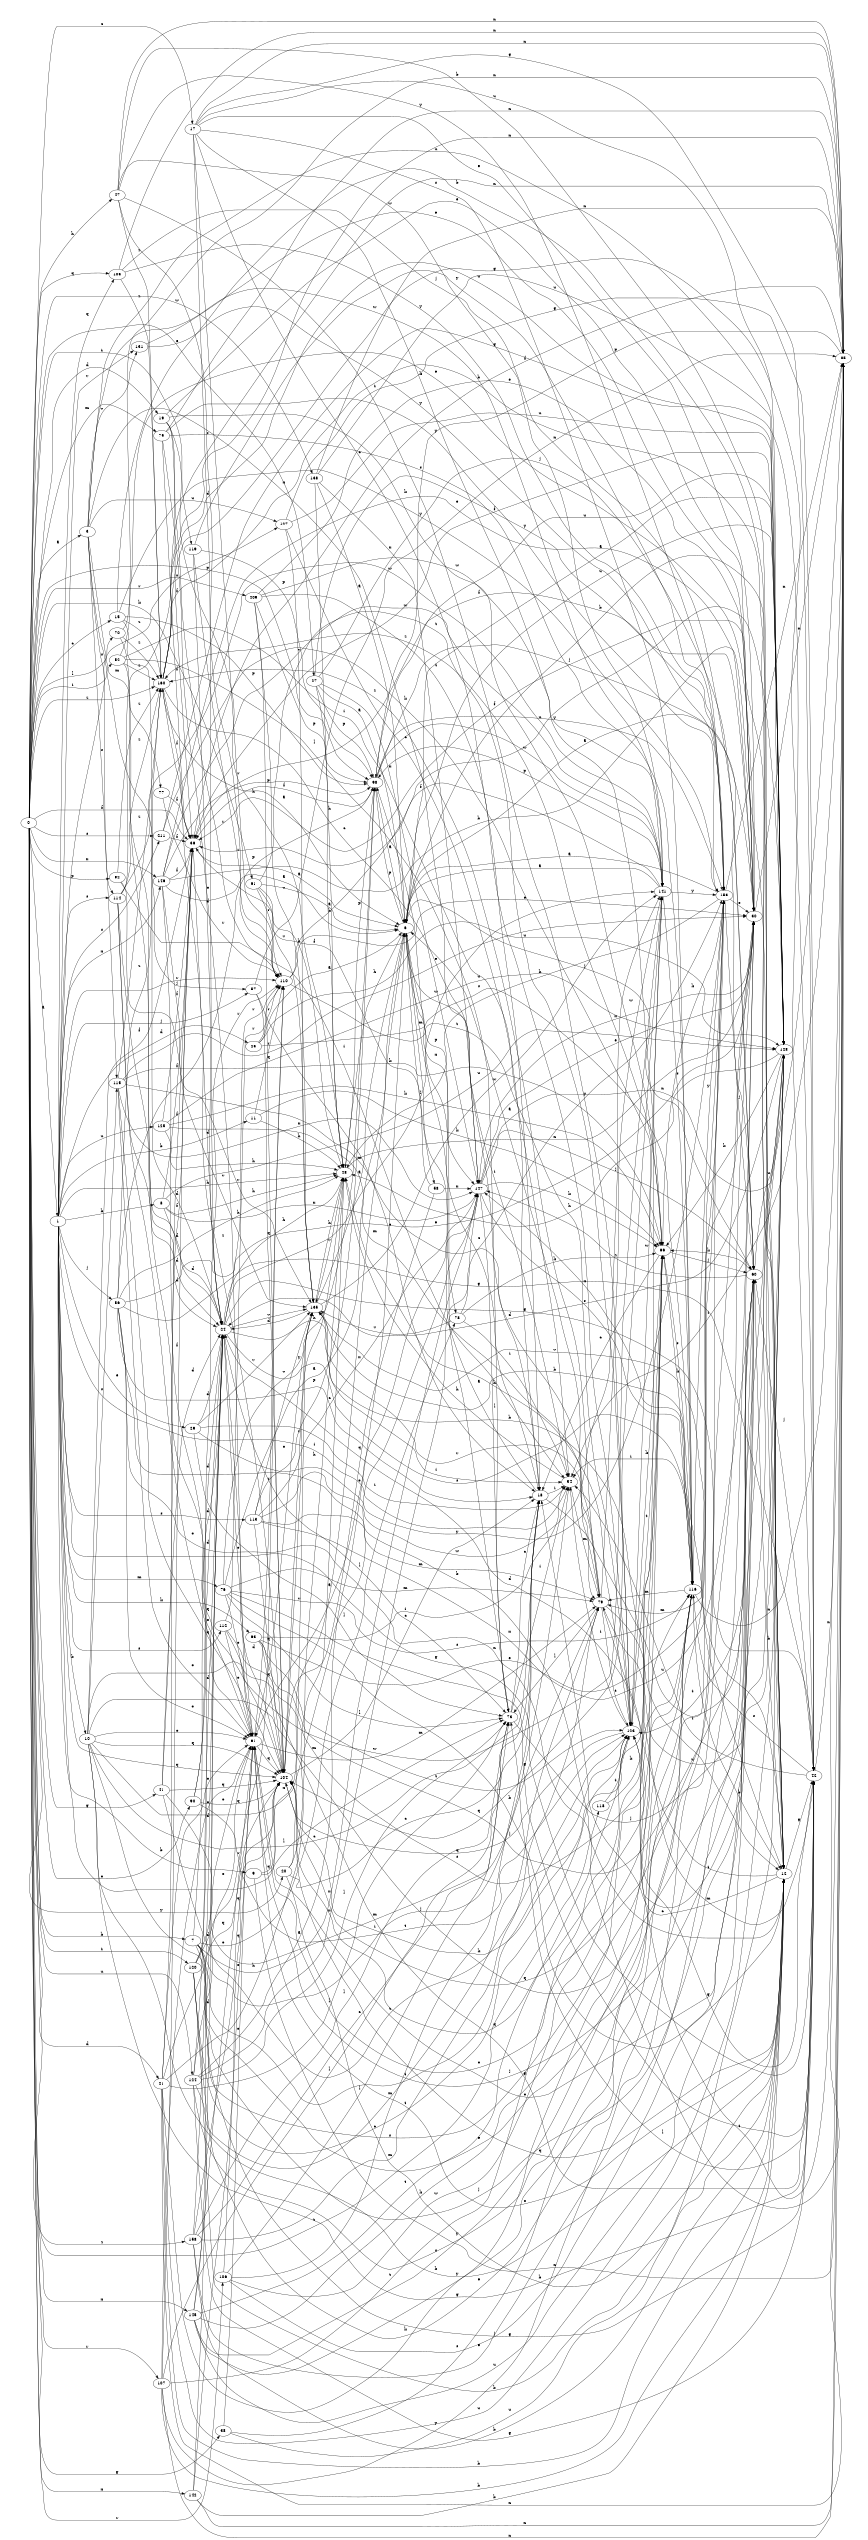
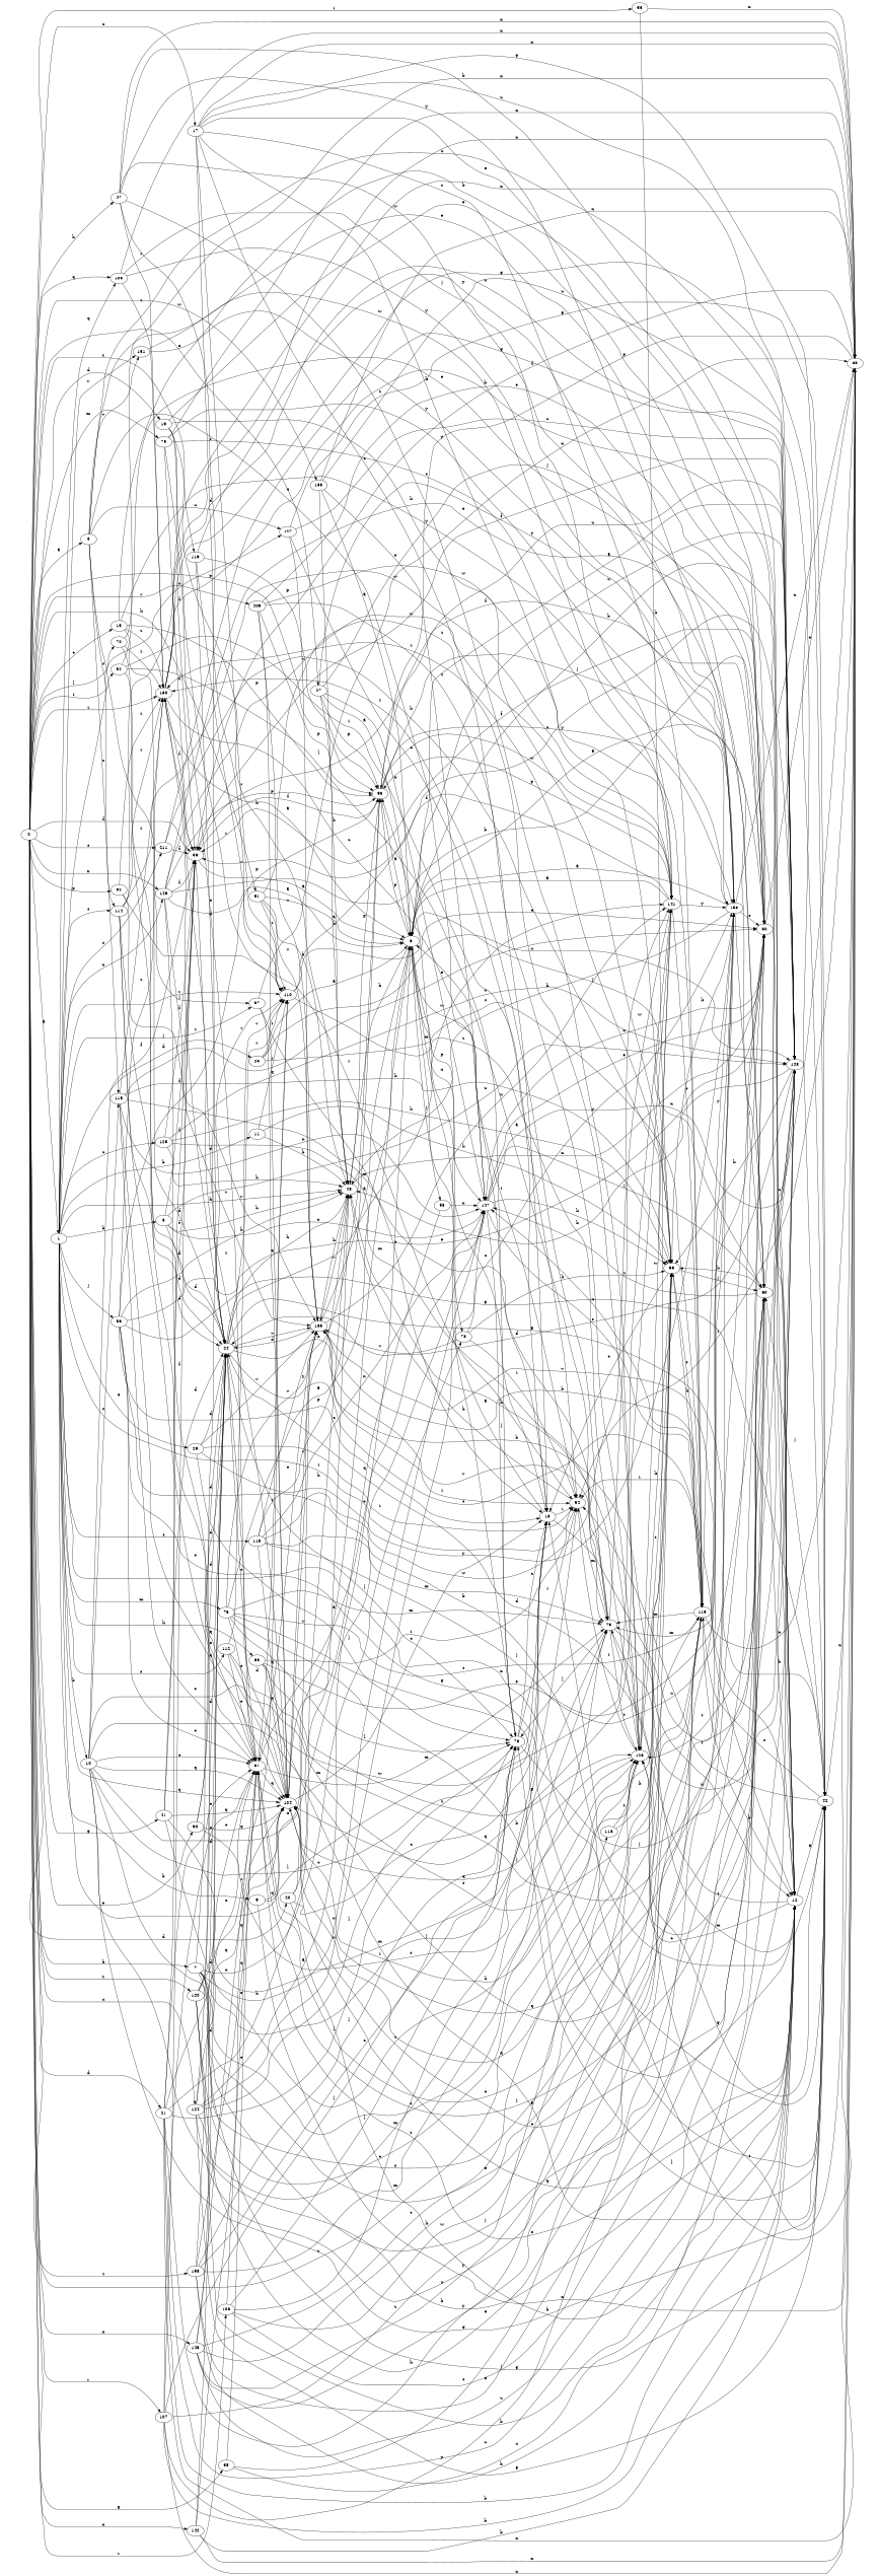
  strict digraph {
    rankdir=LR
    0
    1
    3
    7
    15
    17
    19
    20
    21
    27
    36
    38
    41
    47
    52
+   53
    61
    70
    75
    90
    92
    98
    103
    106
    107
    n26 [label=409]
    n27 [label=211]
    118
    119
    120
    124
    138
    142
    145
    146
    158
    160
    8
    9
    10
    11
    23
    29
    42
    48
    54
    56
    57
    63
    73
    76
    104
    110
    112
    113
    114
    125
    127
    131
-   77
    115
    141
    147
    128
    60
    78
    24
    30
    123
    12
    153
    18
    85
    116
    n75 [label=66]
    135
    91
    6
    79
    58
    0 -> 1 [label=a]
    0 -> 3 [label=a]
    0 -> 7 [label=b]
    0 -> 15 [label=c]
    0 -> 17 [label=c]
    0 -> 19 [label=d]
-   0 -> 20 [label=y]
+   0 -> 20 [label=d]
    0 -> 21 [label=d]
    0 -> 27 [label=e]
    0 -> 36 [label=f]
    0 -> 38 [label=g]
    0 -> 41 [label=g]
    0 -> 47 [label=h]
    0 -> 52 [label=i]
+   0 -> 53 [label=i]
    0 -> 61 [label=k]
    0 -> 70 [label=l]
    0 -> 75 [label=m]
    0 -> 90 [label=o]
    0 -> 92 [label=p]
    0 -> 98 [label=p]
    0 -> 103 [label=q]
    0 -> 106 [label=r]
    0 -> 107 [label=r]
    0 -> n26 [label=r]
    0 -> n27 [label=s]
    0 -> 118 [label=t]
    0 -> 119 [label=t]
    0 -> 120 [label=t]
    0 -> 124 [label=u]
    0 -> 138 [label=w]
    0 -> 142 [label=x]
    0 -> 145 [label=x]
    0 -> 146 [label=x]
    0 -> 158 [label=z]
    0 -> 160 [label=z]
    1 -> 103 [label=q]
    1 -> n27 [label=s]
    1 -> 146 [label=x]
    1 -> 8 [label=b]
    1 -> 9 [label=b]
    1 -> 10 [label=b]
    1 -> 11 [label=b]
    1 -> 23 [label=d]
    1 -> 29 [label=e]
    1 -> 42 [label=g]
    1 -> 48 [label=h]
    1 -> 54 [label=i]
    1 -> 56 [label=j]
    1 -> 57 [label=j]
    1 -> 63 [label=k]
    1 -> 73 [label=l]
    1 -> 76 [label=m]
    1 -> 104 [label=q]
    1 -> 110 [label=r]
    1 -> 112 [label=s]
    1 -> 113 [label=s]
    1 -> 114 [label=s]
    1 -> 125 [label=u]
    1 -> 127 [label=u]
    1 -> 131 [label=v]
    3 -> 57 [label=j]
    3 -> 114 [label=s]
    3 -> 127 [label=u]
    3 -> 131 [label=v]
-   3 -> 77 [label=m]
    3 -> 115 [label=s]
    3 -> 141 [label=w]
    3 -> 147 [label=x]
    3 -> 128 [label=u]
    7 -> 42 [label=g]
    7 -> 54 [label=i]
    7 -> 147 [label=x]
    7 -> 60 [label=j]
    7 -> 78 [label=m]
    7 -> 24 [label=d]
    7 -> 30 [label=e]
    7 -> 123 [label=t]
    15 -> 98 [label=p]
    15 -> 160 [label=z]
    15 -> 24 [label=d]
    15 -> 12 [label=b]
    15 -> 153 [label=y]
    17 -> 42 [label=g]
    17 -> 110 [label=r]
    17 -> 128 [label=u]
    17 -> 24 [label=d]
    17 -> 30 [label=e]
    17 -> 18 [label=c]
    17 -> 85 [label=n]
    17 -> 116 [label=s]
    17 -> n75 [label=k]
    19 -> 36 [label=f]
    19 -> 48 [label=h]
    19 -> 110 [label=r]
    19 -> 30 [label=e]
    19 -> n75 [label=k]
    20 -> 48 [label=h]
    20 -> 12 [label=b]
    20 -> 18 [label=c]
    20 -> 135 [label=v]
    21 -> 36 [label=f]
    21 -> 48 [label=h]
    21 -> 73 [label=l]
    21 -> 104 [label=q]
    21 -> 128 [label=u]
    21 -> 12 [label=b]
    21 -> 85 [label=n]
    21 -> n75 [label=k]
    21 -> 91 [label=o]
    27 -> 98 [label=p]
    27 -> 48 [label=h]
    27 -> 147 [label=x]
    27 -> 60 [label=j]
    27 -> 153 [label=y]
    27 -> 6 [label=a]
    36 -> 24 [label=d]
    36 -> 6 [label=a]
    38 -> 128 [label=u]
    38 -> 116 [label=s]
    38 -> 91 [label=o]
    41 -> 36 [label=f]
    41 -> 104 [label=q]
    41 -> 24 [label=d]
    41 -> 123 [label=t]
    41 -> 79 [label=m]
    47 -> 160 [label=z]
    47 -> 110 [label=r]
    47 -> 141 [label=w]
    47 -> 123 [label=t]
    47 -> 12 [label=b]
    47 -> 153 [label=y]
    47 -> 85 [label=n]
-   52 -> 160 [label=z]
+   24 -> 160 [label=z]
    52 -> 54 [label=i]
    52 -> 73 [label=l]
    52 -> 24 [label=d]
    52 -> 30 [label=e]
+   53 -> 85 [label=n]
+   53 -> n75 [label=k]
    61 -> 48 [label=h]
    61 -> 110 [label=r]
    61 -> 123 [label=t]
    61 -> 135 [label=v]
    61 -> 6 [label=a]
    70 -> 160 [label=z]
    70 -> 24 [label=d]
    70 -> 85 [label=n]
    75 -> 36 [label=f]
    75 -> 153 [label=y]
    75 -> 85 [label=n]
    75 -> 116 [label=s]
    75 -> 91 [label=o]
    90 -> 104 [label=q]
    90 -> 110 [label=r]
    90 -> 24 [label=d]
    90 -> 123 [label=t]
    92 -> 160 [label=z]
    92 -> 54 [label=i]
    92 -> 135 [label=v]
    98 -> 36 [label=f]
    98 -> 141 [label=w]
    98 -> 128 [label=u]
    98 -> 60 [label=j]
    98 -> 153 [label=y]
    98 -> 6 [label=a]
    103 -> 160 [label=z]
    103 -> 60 [label=j]
    103 -> 153 [label=y]
    103 -> 85 [label=n]
    106 -> 73 [label=l]
    106 -> 141 [label=w]
    106 -> 60 [label=j]
    106 -> 18 [label=c]
    106 -> 91 [label=o]
    107 -> 36 [label=f]
    107 -> 73 [label=l]
    107 -> 123 [label=t]
    107 -> 12 [label=b]
    107 -> 153 [label=y]
    107 -> 85 [label=n]
    107 -> 91 [label=o]
    n26 -> 98 [label=p]
    n26 -> 104 [label=q]
    n26 -> 141 [label=w]
    n26 -> 30 [label=e]
    n26 -> 123 [label=t]
    n26 -> 135 [label=v]
    n27 -> 36 [label=f]
    n27 -> 42 [label=g]
    n27 -> n75 [label=k]
    118 -> 123 [label=t]
    118 -> n75 [label=k]
    119 -> 98 [label=p]
    119 -> 110 [label=r]
    119 -> 24 [label=d]
    119 -> 153 [label=y]
    120 -> 110 [label=r]
    120 -> 24 [label=d]
    120 -> 30 [label=e]
    120 -> 123 [label=t]
    120 -> 12 [label=b]
    120 -> 91 [label=o]
    124 -> 42 [label=g]
    124 -> 73 [label=l]
    124 -> 147 [label=x]
    124 -> 24 [label=d]
    124 -> 153 [label=y]
    124 -> 91 [label=o]
    124 -> 6 [label=a]
    124 -> 79 [label=m]
    138 -> 48 [label=h]
    138 -> 147 [label=x]
    138 -> 128 [label=u]
    138 -> 85 [label=n]
    138 -> 6 [label=a]
    142 -> 104 [label=q]
    142 -> 24 [label=d]
    142 -> 12 [label=b]
    142 -> 85 [label=n]
    145 -> 128 [label=u]
    145 -> 24 [label=d]
    145 -> 123 [label=t]
    145 -> 153 [label=y]
    145 -> 116 [label=s]
    145 -> n75 [label=k]
    145 -> 91 [label=o]
    146 -> 36 [label=f]
    146 -> 98 [label=p]
    146 -> 141 [label=w]
    146 -> 30 [label=e]
    146 -> 12 [label=b]
    146 -> 135 [label=v]
    146 -> 91 [label=o]
    146 -> 6 [label=a]
    158 -> 73 [label=l]
    158 -> 104 [label=q]
    158 -> 24 [label=d]
    158 -> 30 [label=e]
    158 -> 12 [label=b]
    158 -> 18 [label=c]
    158 -> 79 [label=m]
    160 -> 36 [label=f]
    160 -> 42 [label=g]
    160 -> 128 [label=u]
    160 -> 12 [label=b]
    160 -> 18 [label=c]
    160 -> 85 [label=n]
    160 -> 6 [label=a]
    8 -> 36 [label=f]
    8 -> 48 [label=h]
    8 -> 147 [label=x]
    8 -> 128 [label=u]
    8 -> 24 [label=d]
    9 -> 104 [label=q]
    9 -> 85 [label=n]
    9 -> 6 [label=a]
    10 -> 36 [label=f]
    10 -> 42 [label=g]
    10 -> 104 [label=q]
    10 -> 115 [label=s]
    10 -> 141 [label=w]
    10 -> 147 [label=x]
    10 -> 60 [label=j]
    10 -> 12 [label=b]
    10 -> 18 [label=c]
    10 -> 116 [label=s]
    10 -> 91 [label=o]
    11 -> 48 [label=h]
    11 -> 110 [label=r]
    11 -> n75 [label=k]
    23 -> 110 [label=r]
    23 -> 128 [label=u]
    23 -> 116 [label=s]
    23 -> 6 [label=a]
    29 -> 54 [label=i]
    29 -> 73 [label=l]
    29 -> 24 [label=d]
    29 -> 153 [label=y]
    29 -> 135 [label=v]
    42 -> 54 [label=i]
    42 -> 73 [label=l]
    42 -> 60 [label=j]
    42 -> 85 [label=n]
    42 -> 116 [label=s]
    42 -> 79 [label=m]
    48 -> 98 [label=p]
    48 -> 30 [label=n]
    48 -> 135 [label=v]
    54 -> 48 [label=h]
    54 -> 79 [label=m]
    56 -> 98 [label=p]
    56 -> 160 [label=z]
    56 -> 42 [label=g]
    56 -> 48 [label=h]
    56 -> 30 [label=e]
    56 -> 12 [label=b]
    56 -> 18 [label=c]
    56 -> 85 [label=n]
    56 -> 91 [label=o]
    57 -> 104 [label=q]
    57 -> 18 [label=c]
    57 -> 85 [label=n]
    63 -> 54 [label=i]
    63 -> 104 [label=q]
    63 -> 60 [label=j]
    63 -> 30 [label=e]
    63 -> 123 [label=t]
    73 -> 98 [label=p]
    73 -> 54 [label=i]
    73 -> 60 [label=j]
    73 -> 18 [label=c]
    76 -> 98 [label=y]
    76 -> 42 [label=g]
    76 -> 73 [label=l]
    76 -> 12 [label=b]
    76 -> 116 [label=s]
    76 -> 91 [label=o]
    76 -> 6 [label=a]
    76 -> 79 [label=m]
    104 -> 160 [label=z]
    104 -> 48 [label=h]
    104 -> 24 [label=d]
    104 -> 18 [label=c]
    104 -> n75 [label=k]
    104 -> 135 [label=v]
    110 -> 128 [label=u]
    110 -> 30 [label=e]
    110 -> 123 [label=t]
    112 -> 42 [label=g]
    112 -> 110 [label=r]
    112 -> 116 [label=s]
    112 -> 91 [label=o]
    113 -> 98 [label=p]
    113 -> 104 [label=q]
    113 -> 141 [label=w]
    113 -> 147 [label=x]
-   113 -> 60 [label=x]
+   113 -> 60 [label=j]
    113 -> 135 [label=v]
    113 -> 79 [label=m]
    114 -> 160 [label=z]
    114 -> 104 [label=q]
    114 -> 141 [label=w]
    114 -> 24 [label=d]
    114 -> 85 [label=n]
    114 -> 91 [label=o]
    125 -> 36 [label=f]
    125 -> 48 [label=h]
    125 -> 128 [label=u]
    125 -> n75 [label=k]
    125 -> 79 [label=m]
    127 -> 42 [label=g]
    127 -> 128 [label=u]
    127 -> 18 [label=c]
    127 -> 135 [label=v]
    131 -> 30 [label=e]
    131 -> 153 [label=y]
-   77 -> 36 [label=f]
-   77 -> 110 [label=r]
    115 -> 160 [label=z]
    115 -> 104 [label=q]
    115 -> 147 [label=x]
    115 -> 30 [label=e]
    115 -> n75 [label=k]
    115 -> 91 [label=o]
    115 -> 79 [label=m]
    141 -> 36 [label=f]
    141 -> 98 [label=p]
    141 -> 104 [label=q]
    141 -> 153 [label=y]
    141 -> 116 [label=s]
    141 -> 6 [label=a]
    147 -> 73 [label=l]
    147 -> 60 [label=j]
    147 -> 30 [label=e]
    147 -> 85 [label=n]
    147 -> 116 [label=s]
    147 -> n75 [label=k]
    147 -> 91 [label=o]
    128 -> 36 [label=f]
    128 -> 48 [label=h]
    128 -> 24 [label=d]
    128 -> 123 [label=t]
    128 -> n75 [label=k]
    128 -> 91 [label=o]
    128 -> 6 [label=a]
    60 -> 147 [label=z]
    60 -> 128 [label=u]
    60 -> 123 [label=t]
    60 -> 12 [label=b]
    60 -> n75 [label=k]
    78 -> 54 [label=i]
    78 -> 153 [label=y]
    78 -> n75 [label=k]
    78 -> 135 [label=v]
    24 -> 42 [label=g]
    24 -> 48 [label=h]
    24 -> 73 [label=l]
    24 -> 110 [label=r]
    24 -> 141 [label=w]
    24 -> 12 [label=b]
    24 -> 116 [label=s]
    24 -> 135 [label=v]
    24 -> 91 [label=o]
    30 -> 36 [label=f]
    30 -> 104 [label=q]
    30 -> 147 [label=x]
    30 -> 85 [label=n]
    30 -> 6 [label=a]
    123 -> 48 [label=h]
    123 -> 54 [label=i]
    123 -> 104 [label=q]
    123 -> 141 [label=w]
    123 -> n75 [label=k]
    12 -> 36 [label=f]
    12 -> 42 [label=g]
    12 -> 104 [label=q]
    12 -> 24 [label=d]
    12 -> 18 [label=c]
    12 -> 135 [label=v]
    12 -> 91 [label=o]
    153 -> 48 [label=h]
    153 -> 60 [label=j]
    153 -> 30 [label=e]
    153 -> 85 [label=n]
    153 -> n75 [label=k]
    153 -> 6 [label=a]
    153 -> 79 [label=m]
    18 -> 54 [label=i]
    18 -> 128 [label=u]
    18 -> 6 [label=a]
    85 -> 36 [label=f]
    85 -> 98 [label=p]
    85 -> 54 [label=i]
    85 -> 123 [label=t]
    116 -> 54 [label=i]
    116 -> 104 [label=q]
    116 -> 147 [label=x]
    116 -> 12 [label=b]
    116 -> 153 [label=y]
    116 -> 85 [label=n]
    116 -> n75 [label=k]
    116 -> 91 [label=o]
    116 -> 79 [label=m]
    n75 -> 160 [label=z]
    n75 -> 60 [label=j]
    n75 -> 123 [label=t]
    n75 -> 18 [label=c]
    n75 -> 116 [label=s]
    135 -> 48 [label=h]
    135 -> 54 [label=i]
    135 -> 141 [label=w]
    135 -> 24 [label=d]
    135 -> 12 [label=b]
    135 -> 91 [label=o]
    135 -> 6 [label=a]
    91 -> 104 [label=q]
    91 -> 110 [label=r]
    91 -> 60 [label=j]
    91 -> 79 [label=m]
    6 -> 98 [label=p]
    6 -> 48 [label=h]
    6 -> 54 [label=i]
    6 -> 147 [label=x]
    6 -> 128 [label=u]
    6 -> 60 [label=j]
    6 -> 78 [label=m]
    6 -> 12 [label=b]
    6 -> 18 [label=c]
    6 -> 58 [label=j]
    79 -> 160 [label=z]
    79 -> 42 [label=g]
    79 -> 73 [label=l]
    79 -> 141 [label=w]
    79 -> 128 [label=u]
    79 -> 123 [label=t]
    79 -> 135 [label=v]
    79 -> 6 [label=a]
-   58 -> 36 [label=f]
    58 -> 104 [label=q]
    58 -> 147 [label=x]
  }
